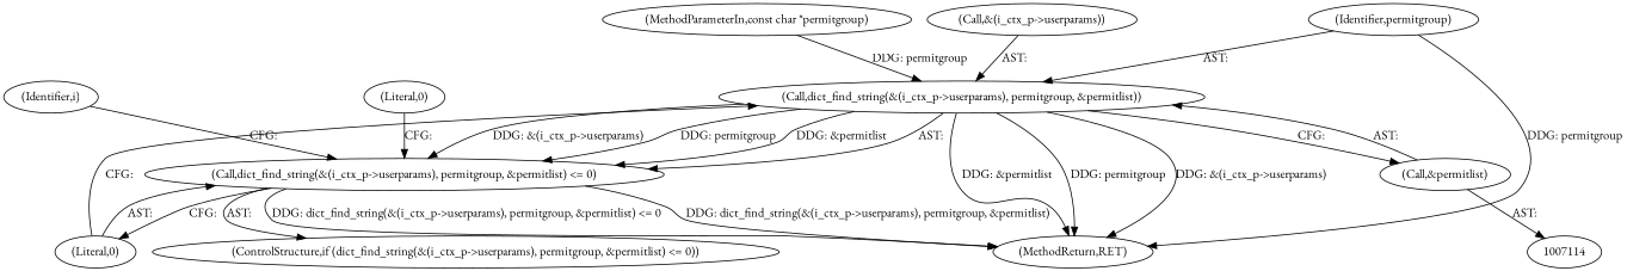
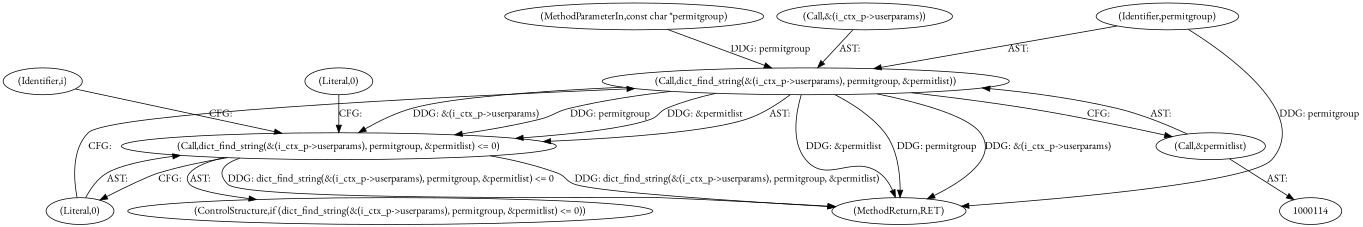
  digraph {
    fontname="EB Garamond"
    node [fontname="EB Garamond"]
    edge [fontname="EB Garamond"]
    n1 [label="(Call,dict_find_string(&(i_ctx_p->userparams), permitgroup, &permitlist))"]
    n2 [label="(Call,dict_find_string(&(i_ctx_p->userparams), permitgroup, &permitlist) <= 0)"]
    n3 [label="(Call,&permitlist)"]
    n4 [label="(MethodReturn,RET)"]
    n5 [label="(ControlStructure,if (dict_find_string(&(i_ctx_p->userparams), permitgroup, &permitlist) <= 0))"]
    n6 [label="(Literal,0)"]
-   1000114 [label=1007114]
+   1000114
    n8 [label="(MethodParameterIn,const char *permitgroup)"]
    n9 [label="(Identifier,i)"]
    n10 [label="(Call,&(i_ctx_p->userparams))"]
    n11 [label="(Identifier,permitgroup)"]
    n12 [label="(Literal,0)"]
    n1 -> n2 [label="AST: "]
    n1 -> n2 [label="DDG: &(i_ctx_p->userparams)"]
    n1 -> n2 [label="DDG: permitgroup"]
    n1 -> n2 [label="DDG: &permitlist"]
    n1 -> n3 [label="CFG: "]
    n1 -> n4 [label="DDG: permitgroup"]
    n1 -> n4 [label="DDG: &(i_ctx_p->userparams)"]
    n1 -> n4 [label="DDG: &permitlist"]
    n2 -> n4 [label="DDG: dict_find_string(&(i_ctx_p->userparams), permitgroup, &permitlist)"]
    n2 -> n4 [label="DDG: dict_find_string(&(i_ctx_p->userparams), permitgroup, &permitlist) <= 0"]
    n2 -> n5 [label="AST: "]
    n2 -> n6 [label="CFG: "]
    n3 -> n1 [label="AST: "]
    n3 -> 1000114 [label="AST: "]
    n6 -> n1 [label="CFG: "]
    n6 -> n2 [label="AST: "]
    n8 -> n1 [label="DDG: permitgroup"]
    n9 -> n2 [label="CFG: "]
    n10 -> n1 [label="AST: "]
    n11 -> n1 [label="AST: "]
    n11 -> n4 [label="DDG: permitgroup"]
    n12 -> n2 [label="CFG: "]
  }
